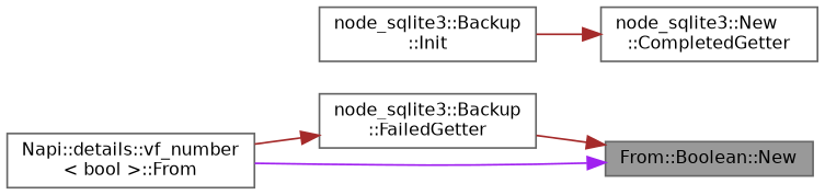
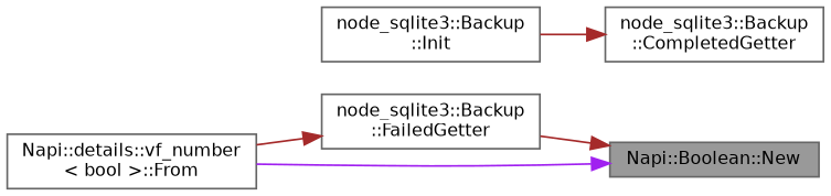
  digraph {
    rankdir=RL
    node [color=grey40 fillcolor=white fontname=Helvetica fontsize=10 shape=box style=filled]
    edge [color=brown dir=back fontname=Helvetica fontsize=10 labelfontname=Helvetica labelfontsize=10 style=solid]
-   n1 [color=gray40 fillcolor=grey60 fontcolor=black height=0.2 label="From::Boolean::New" width=0.4]
+   n1 [color=gray40 fillcolor=grey60 fontcolor=black height=0.2 label="Napi::Boolean::New" width=0.4]
    n2 [height=0.2 label="node_sqlite3::Backup\l::FailedGetter" width=0.4]
    n3 [height=0.2 label="Napi::details::vf_number\l\< bool \>::From" width=0.4]
-   n4 [height=0.2 label="node_sqlite3::New\l::CompletedGetter" width=0.4]
+   n4 [height=0.2 label="node_sqlite3::Backup\l::CompletedGetter" width=0.4]
    n5 [height=0.2 label="node_sqlite3::Backup\l::Init" width=0.4]
    n1 -> n2
    n1 -> n3 [color=purple]
    n2 -> n3
    n4 -> n5
  }
